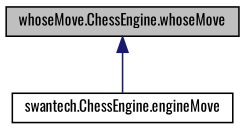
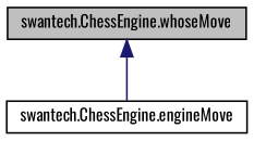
  digraph {
    rankdir=TB
    fontname=Oswald
    node [color=black fontname=Oswald fontsize=10 shape=record style=filled]
-   n1 [fillcolor=grey75 fontcolor=black height=0.2 label="whoseMove.ChessEngine.whoseMove" width=0.4]
+   n1 [fillcolor=grey75 fontcolor=black height=0.2 label="swantech.ChessEngine.whoseMove" width=0.4]
    n2 [fillcolor=white height=0.2 label="swantech.ChessEngine.engineMove" width=0.4]
    n1 -> n2 [color=midnightblue dir=back fontname=Oswald fontsize=10 labelfontname=Helvetica labelfontsize=10 style=solid]
  }
